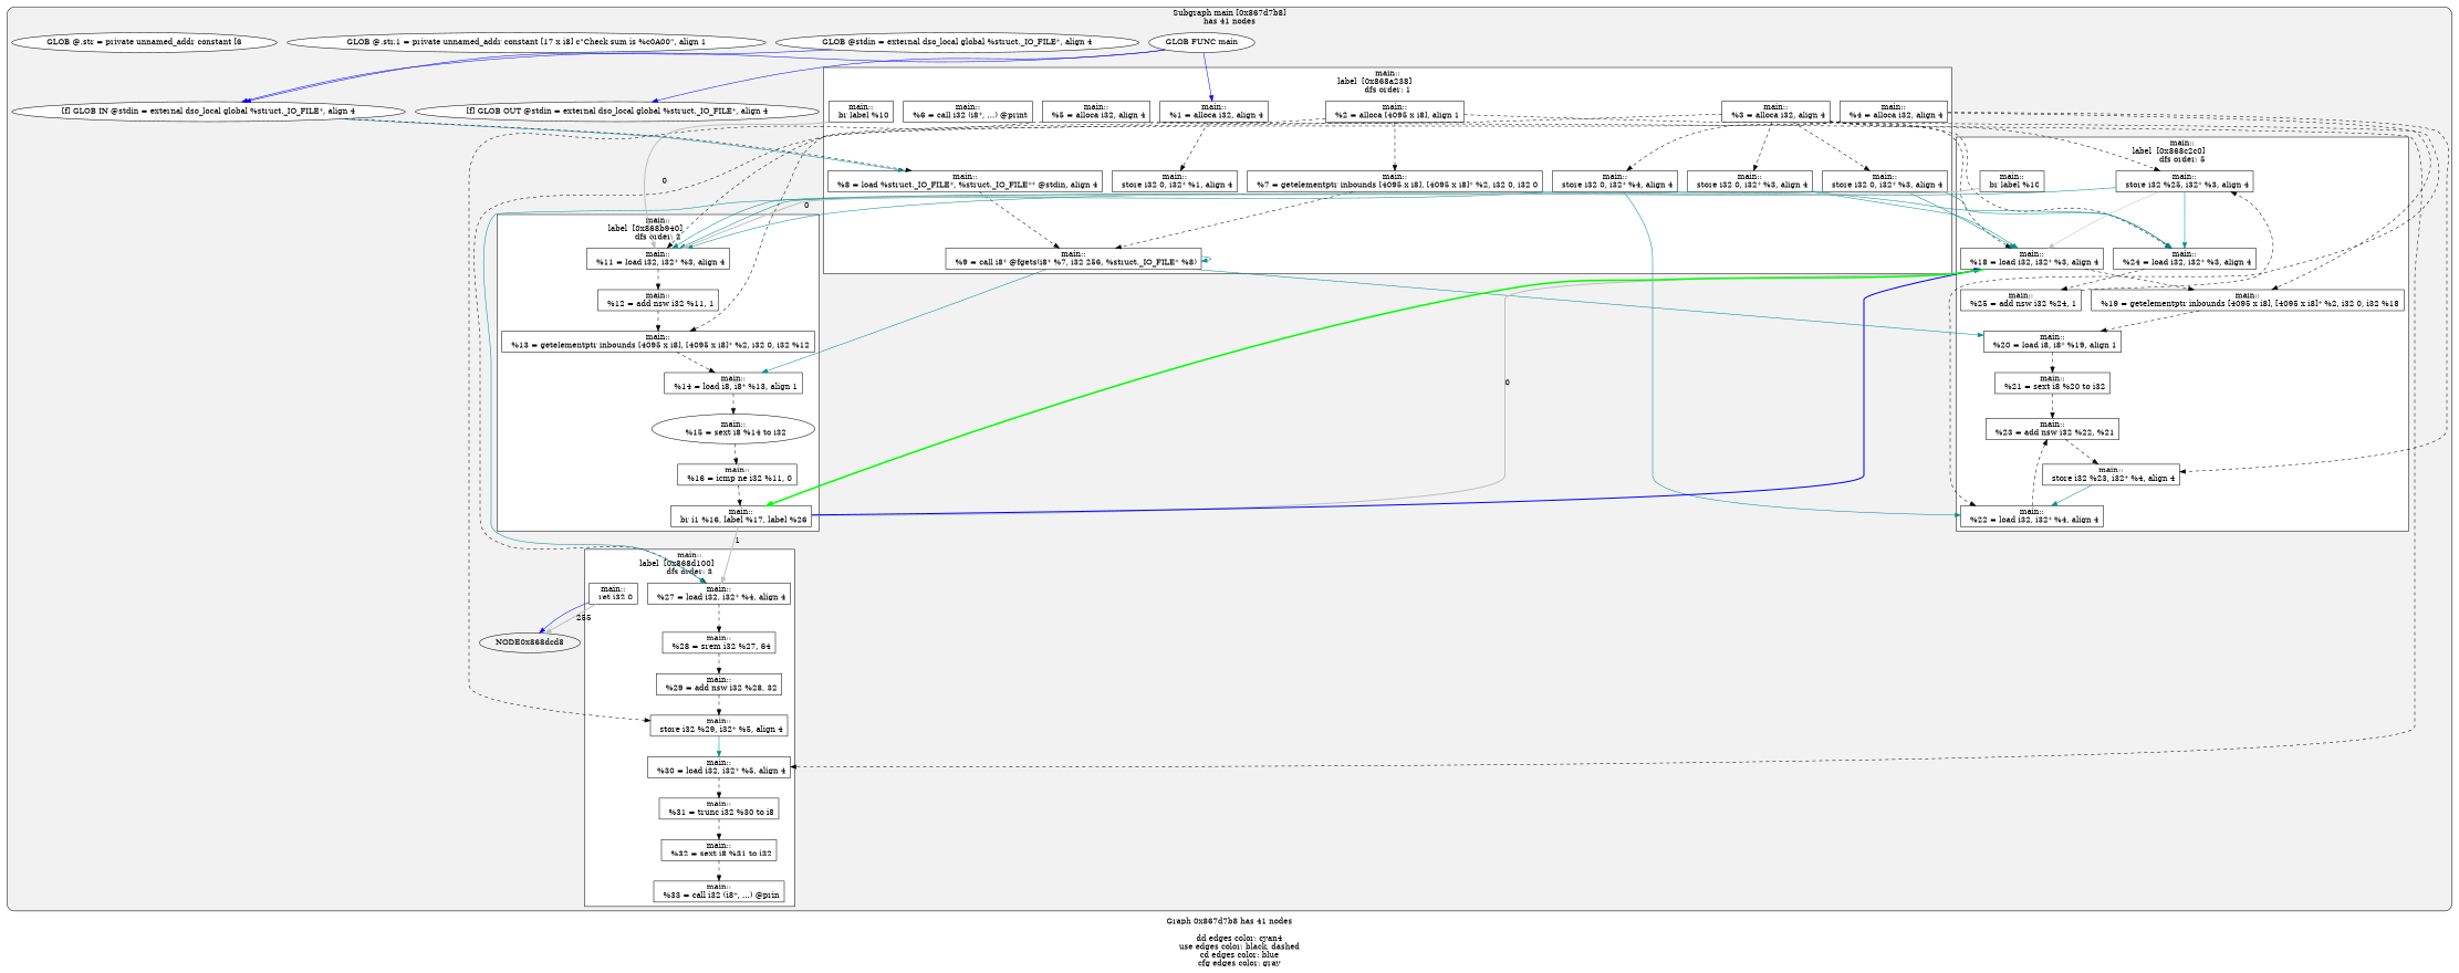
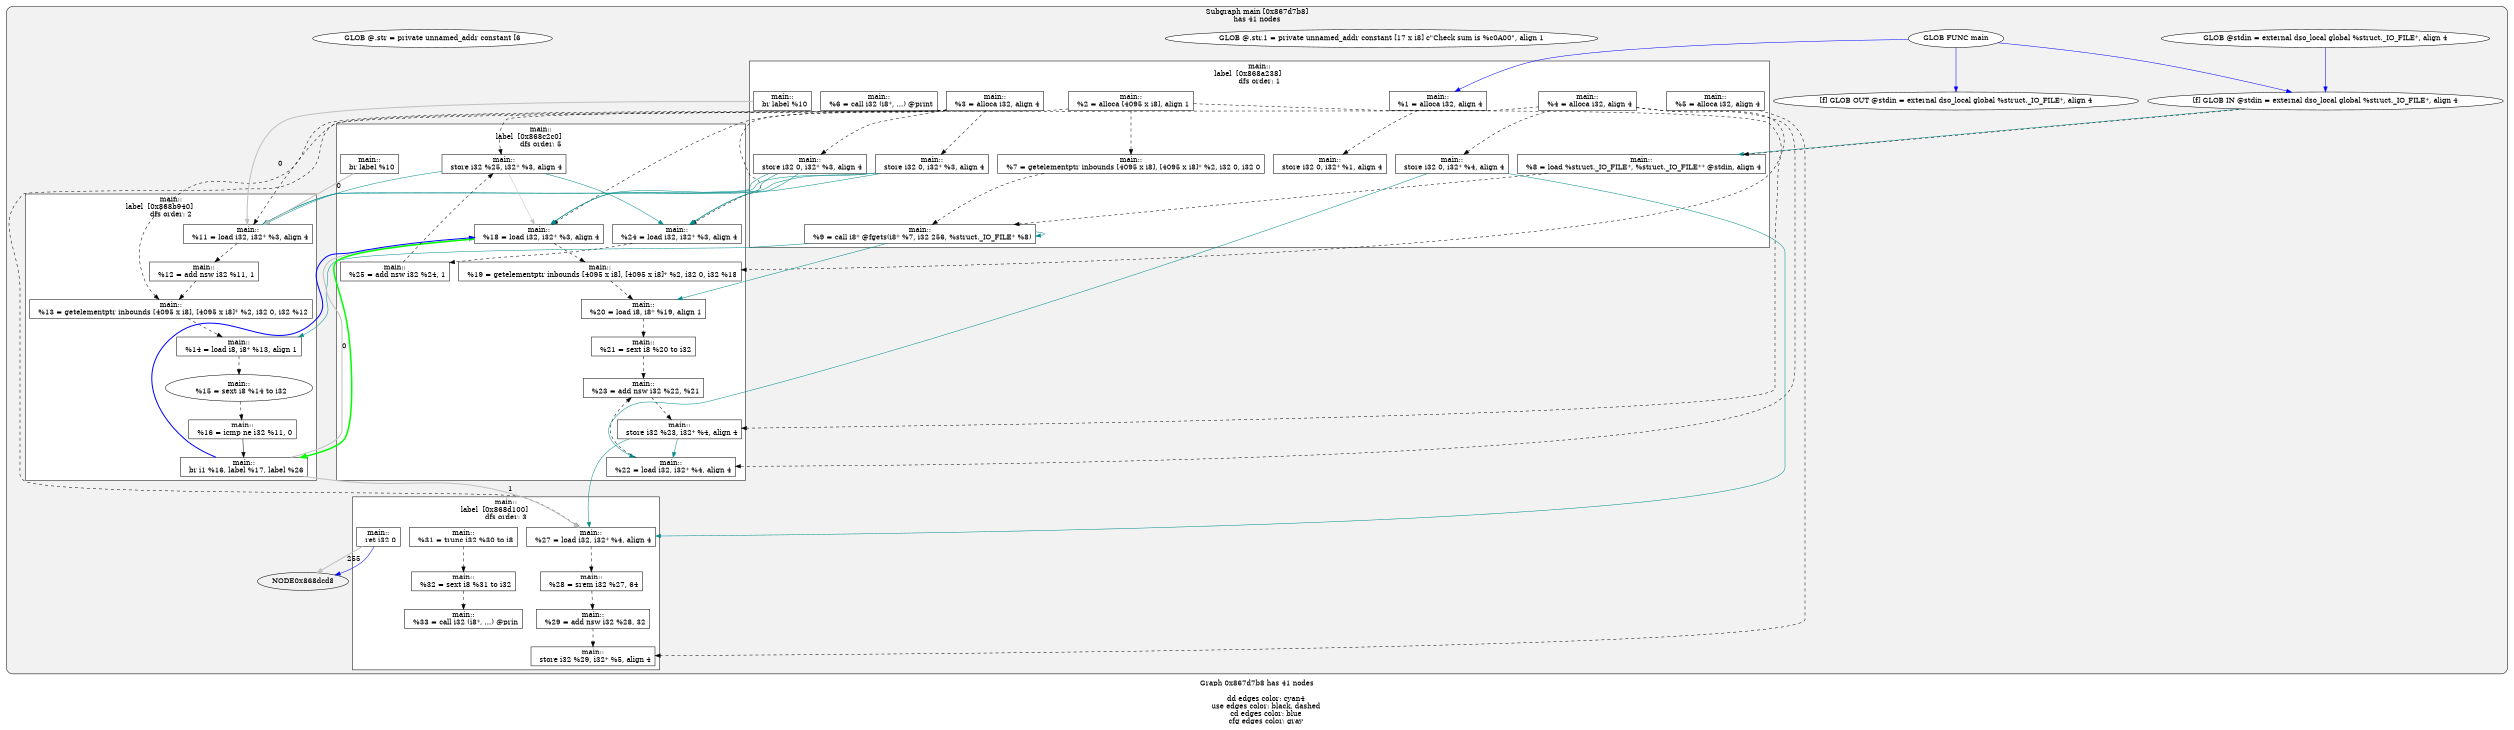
  digraph {
    compound=true
    label="Graph 0x867d7b8 has 41 nodes\n\n	dd edges color: cyan4\n	use edges color: black, dashed\n	cd edges color: blue\n	cfg edges color: gray"
    node [fillcolor=white shape=rect style=filled]
    edge [color=black rank=max style=dashed]
    n1 [label="main::\n  %8 = load %struct._IO_FILE*, %struct._IO_FILE** @stdin, align 4"]
    n2 [label="main::\n  %1 = alloca i32, align 4"]
    n3 [label="main::\n  %2 = alloca [4095 x i8], align 1"]
    n4 [label="main::\n  %3 = alloca i32, align 4"]
    n5 [label="main::\n  %4 = alloca i32, align 4"]
    n6 [label="main::\n  %5 = alloca i32, align 4"]
    n7 [label="main::\n  store i32 0, i32* %1, align 4"]
    n8 [label="main::\n  store i32 0, i32* %3, align 4"]
    n9 [label="main::\n  store i32 0, i32* %4, align 4"]
    n10 [label="main::\n  store i32 0, i32* %3, align 4"]
    n11 [label="main::\n  %6 = call i32 (i8*, ...) @print"]
    n12 [label="main::\n  %7 = getelementptr inbounds [4095 x i8], [4095 x i8]* %2, i32 0, i32 0"]
    n13 [label="main::\n  %9 = call i8* @fgets(i8* %7, i32 256, %struct._IO_FILE* %8)"]
    n14 [label="main::\n  br label %10"]
    n15 [label="main::\n  %11 = load i32, i32* %3, align 4"]
    n16 [label="main::\n  %12 = add nsw i32 %11, 1"]
    n17 [label="main::\n  %13 = getelementptr inbounds [4095 x i8], [4095 x i8]* %2, i32 0, i32 %12"]
    n18 [label="main::\n  %14 = load i8, i8* %13, align 1"]
    n19 [label="main::\n  %15 = sext i8 %14 to i32" shape=ellipse]
    n20 [label="main::\n  %16 = icmp ne i32 %11, 0"]
    n21 [label="main::\n  br i1 %16, label %17, label %26"]
    n22 [label="main::\n  %18 = load i32, i32* %3, align 4"]
    n23 [label="main::\n  %19 = getelementptr inbounds [4095 x i8], [4095 x i8]* %2, i32 0, i32 %18"]
    n24 [label="main::\n  %20 = load i8, i8* %19, align 1"]
    n25 [label="main::\n  %21 = sext i8 %20 to i32"]
    n26 [label="main::\n  %22 = load i32, i32* %4, align 4"]
    n27 [label="main::\n  %23 = add nsw i32 %22, %21"]
    n28 [label="main::\n  store i32 %23, i32* %4, align 4"]
    n29 [label="main::\n  %24 = load i32, i32* %3, align 4"]
    n30 [label="main::\n  %25 = add nsw i32 %24, 1"]
    n31 [label="main::\n  store i32 %25, i32* %3, align 4"]
    n32 [label="main::\n  br label %10"]
    n33 [label="main::\n  %27 = load i32, i32* %4, align 4"]
    n34 [label="main::\n  %28 = srem i32 %27, 64"]
    n35 [label="main::\n  %29 = add nsw i32 %28, 32"]
    n36 [label="main::\n  store i32 %29, i32* %5, align 4"]
-   n37 [label="main::\n  %30 = load i32, i32* %5, align 4"]
    n38 [label="main::\n  %31 = trunc i32 %30 to i8"]
    n39 [label="main::\n  %32 = sext i8 %31 to i32"]
    n40 [label="main::\n  %33 = call i32 (i8*, ...) @prin"]
    n41 [label="main::\n  ret i32 0"]
    n42 [label="[f] GLOB IN @stdin = external dso_local global %struct._IO_FILE*, align 4" shape=""]
    n43 [label="[f] GLOB OUT @stdin = external dso_local global %struct._IO_FILE*, align 4" shape=""]
    NODE0x868dcd8 [fillcolor="" shape="" style=""]
    n45 [label="GLOB FUNC main" shape=""]
    n46 [label="GLOB @stdin = external dso_local global %struct._IO_FILE*, align 4" shape=""]
    n47 [label="GLOB @.str.1 = private unnamed_addr constant [17 x i8] c\"Check sum is %c\0A\00\", align 1" shape=""]
    n48 [label="GLOB @.str = private unnamed_addr constant [6" shape=""]
    subgraph cluster_1 {
      fillcolor=gray95
      label="Subgraph main [0x867d7b8]\nhas 41 nodes\n"
      style="filled, rounded"
      n42
      n43
      NODE0x868dcd8
      n45
      n46
      n47
      n48
      subgraph cluster_2 {
        fillcolor=white
        label="main::\nlabel  [0x868a238]		\ndfs order: 1"
        style=filled
        n1
        n2
        n3
        n4
        n5
        n6
        n7
        n8
        n9
        n10
        n11
        n12
        n13
        n14
      }
      subgraph cluster_3 {
        fillcolor=white
        label="main::\nlabel  [0x868b940]		\ndfs order: 2"
        style=filled
        n15
        n16
        n17
        n18
        n19
        n20
        n21
      }
      subgraph cluster_4 {
        fillcolor=white
        label="main::\nlabel  [0x868c2c0]		\ndfs order: 5"
        style=filled
        n22
        n23
        n24
        n25
        n26
        n27
        n28
        n29
        n30
        n31
        n32
      }
      subgraph cluster_5 {
        fillcolor=white
        label="main::\nlabel  [0x868d100]		\ndfs order: 3"
        style=filled
        n33
        n34
        n35
        n36
-       n37
        n38
        n39
        n40
        n41
      }
    }
    n1 -> n13
    n2 -> n7
    n3 -> n12
    n3 -> n17
    n3 -> n23
    n4 -> n8
    n4 -> n10
    n4 -> n15
    n4 -> n22
    n4 -> n29
    n4 -> n31
    n5 -> n9
    n5 -> n26
    n5 -> n28
    n5 -> n33
    n6 -> n36
-   n6 -> n37
    n8 -> n15 [color=cyan4 style=""]
    n8 -> n22 [color=cyan4 style=""]
    n8 -> n29 [color=cyan4 style=""]
    n9 -> n26 [color=cyan4 style=""]
    n9 -> n33 [color=cyan4 style=""]
    n10 -> n15 [color=cyan4 style=""]
    n10 -> n22 [color=cyan4 style=""]
    n10 -> n29 [color=cyan4 style=""]
    n12 -> n13
    n13 -> n13 [color=cyan4 style=""]
    n13 -> n18 [color=cyan4 style=""]
    n13 -> n24 [color=cyan4 style=""]
    n14 -> n15 [color=gray label=0 penwidth=2 rank="" style=""]
    n15 -> n16
    n16 -> n17
    n17 -> n18
    n18 -> n19
    n19 -> n20
-   n20 -> n21
+   n20 -> n21 [style=solid]
    n21 -> n22 [color=gray label=0 penwidth=2 rank="" style=""]
    n21 -> n22 [color=blue penwidth=2 rank="" style=""]
    n21 -> n33 [color=gray label=1 penwidth=2 rank="" style=""]
    n22 -> n21 [color=green constraint=false penwidth=3 rank="" style=""]
    n22 -> n23
    n23 -> n24
    n24 -> n25
    n25 -> n27
    n26 -> n27
    n27 -> n28
    n28 -> n26 [color=cyan4 style=""]
+   n28 -> n33 [color=cyan4 style=""]
    n29 -> n30
    n30 -> n31
    n31 -> n15 [color=cyan4 style=""]
    n31 -> n22 [color=gray style=""]
    n31 -> n29 [color=cyan4 style=""]
    n32 -> n15 [color=gray label=0 penwidth=2 rank="" style=""]
    n33 -> n34
    n34 -> n35
    n35 -> n36
-   n36 -> n37 [color=cyan4 style=""]
-   n37 -> n38
    n38 -> n39
    n39 -> n40
    n41 -> NODE0x868dcd8 [color=gray label=255 penwidth=2 rank="" style=""]
    n41 -> NODE0x868dcd8 [color=blue rank="" style=""]
    n42 -> n1 [color=cyan4 style=""]
    n42 -> n1
    n45 -> n2 [color=blue rank="" style=""]
    n45 -> n42 [color=blue rank="" style=""]
    n45 -> n43 [color=blue rank="" style=""]
    n46 -> n42 [color=blue rank="" style=""]
  }
